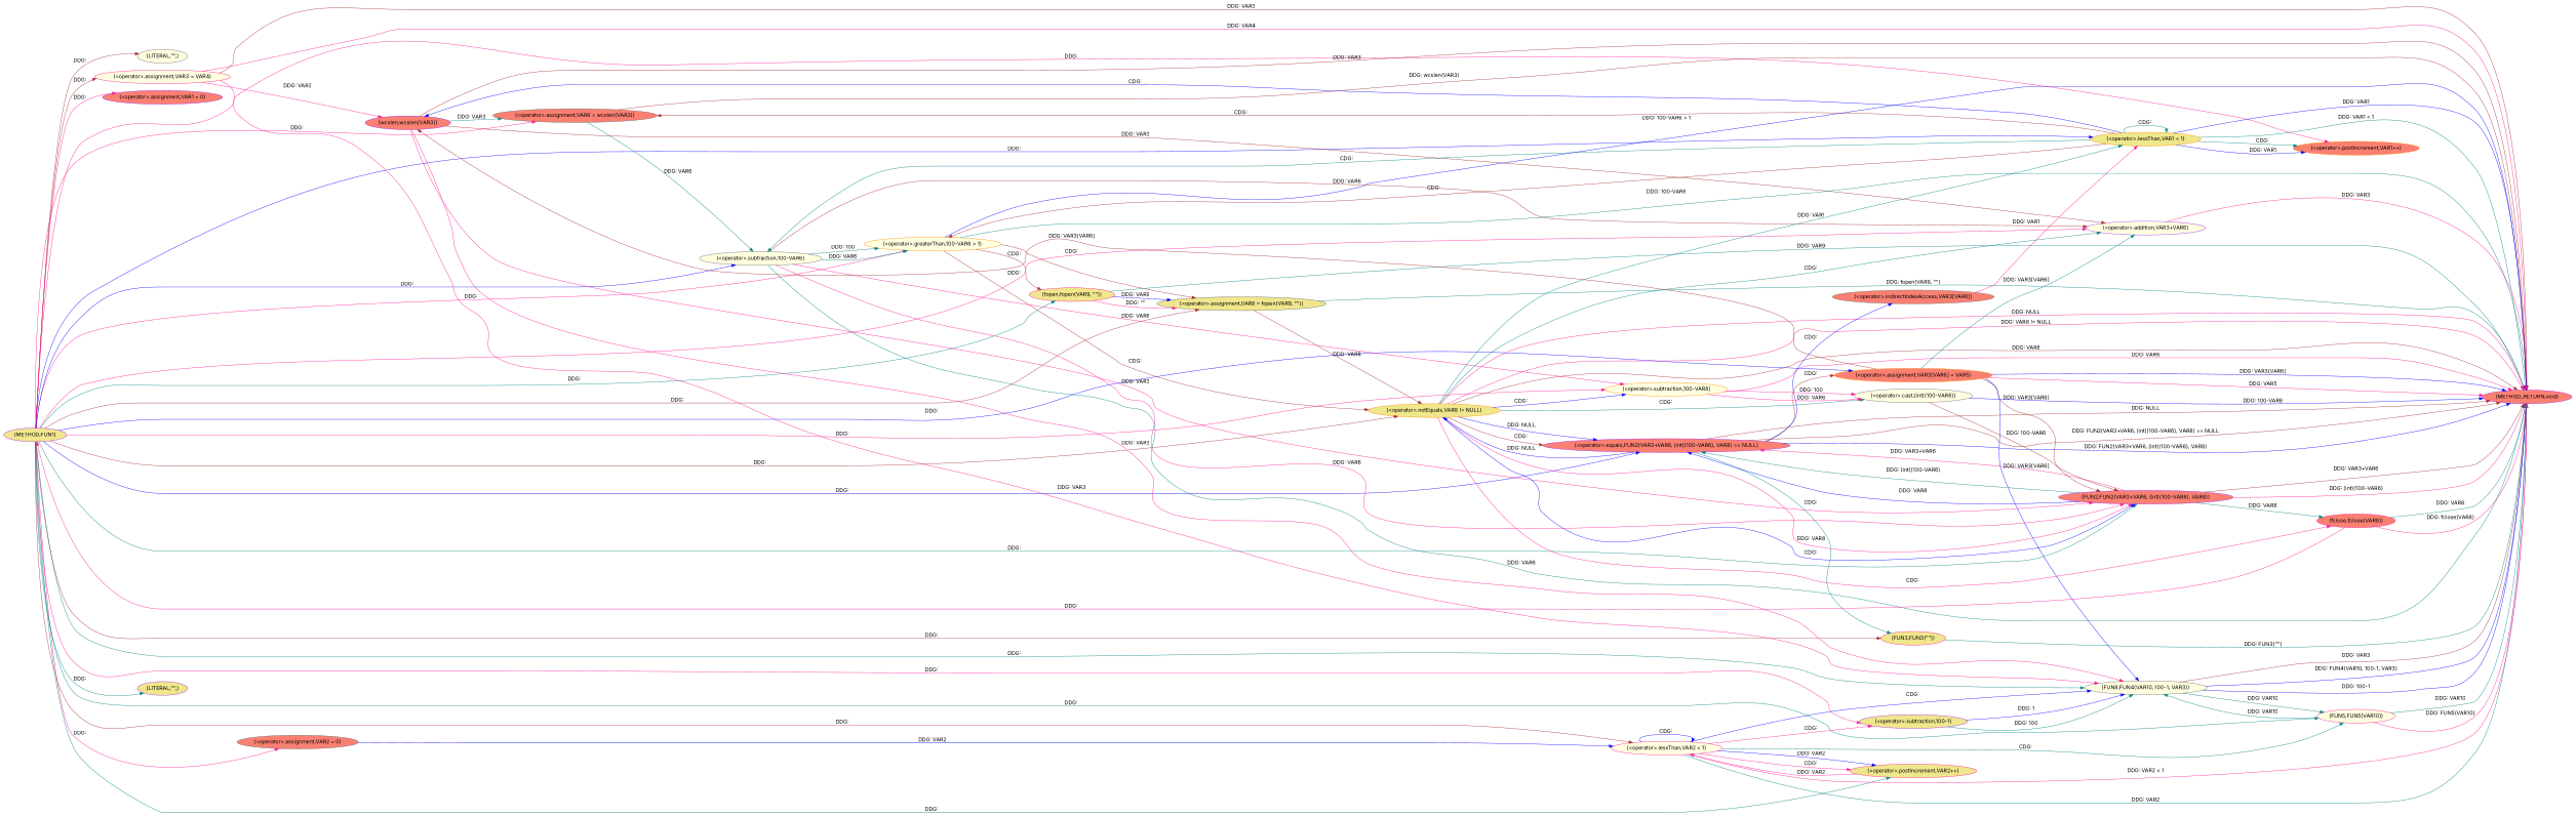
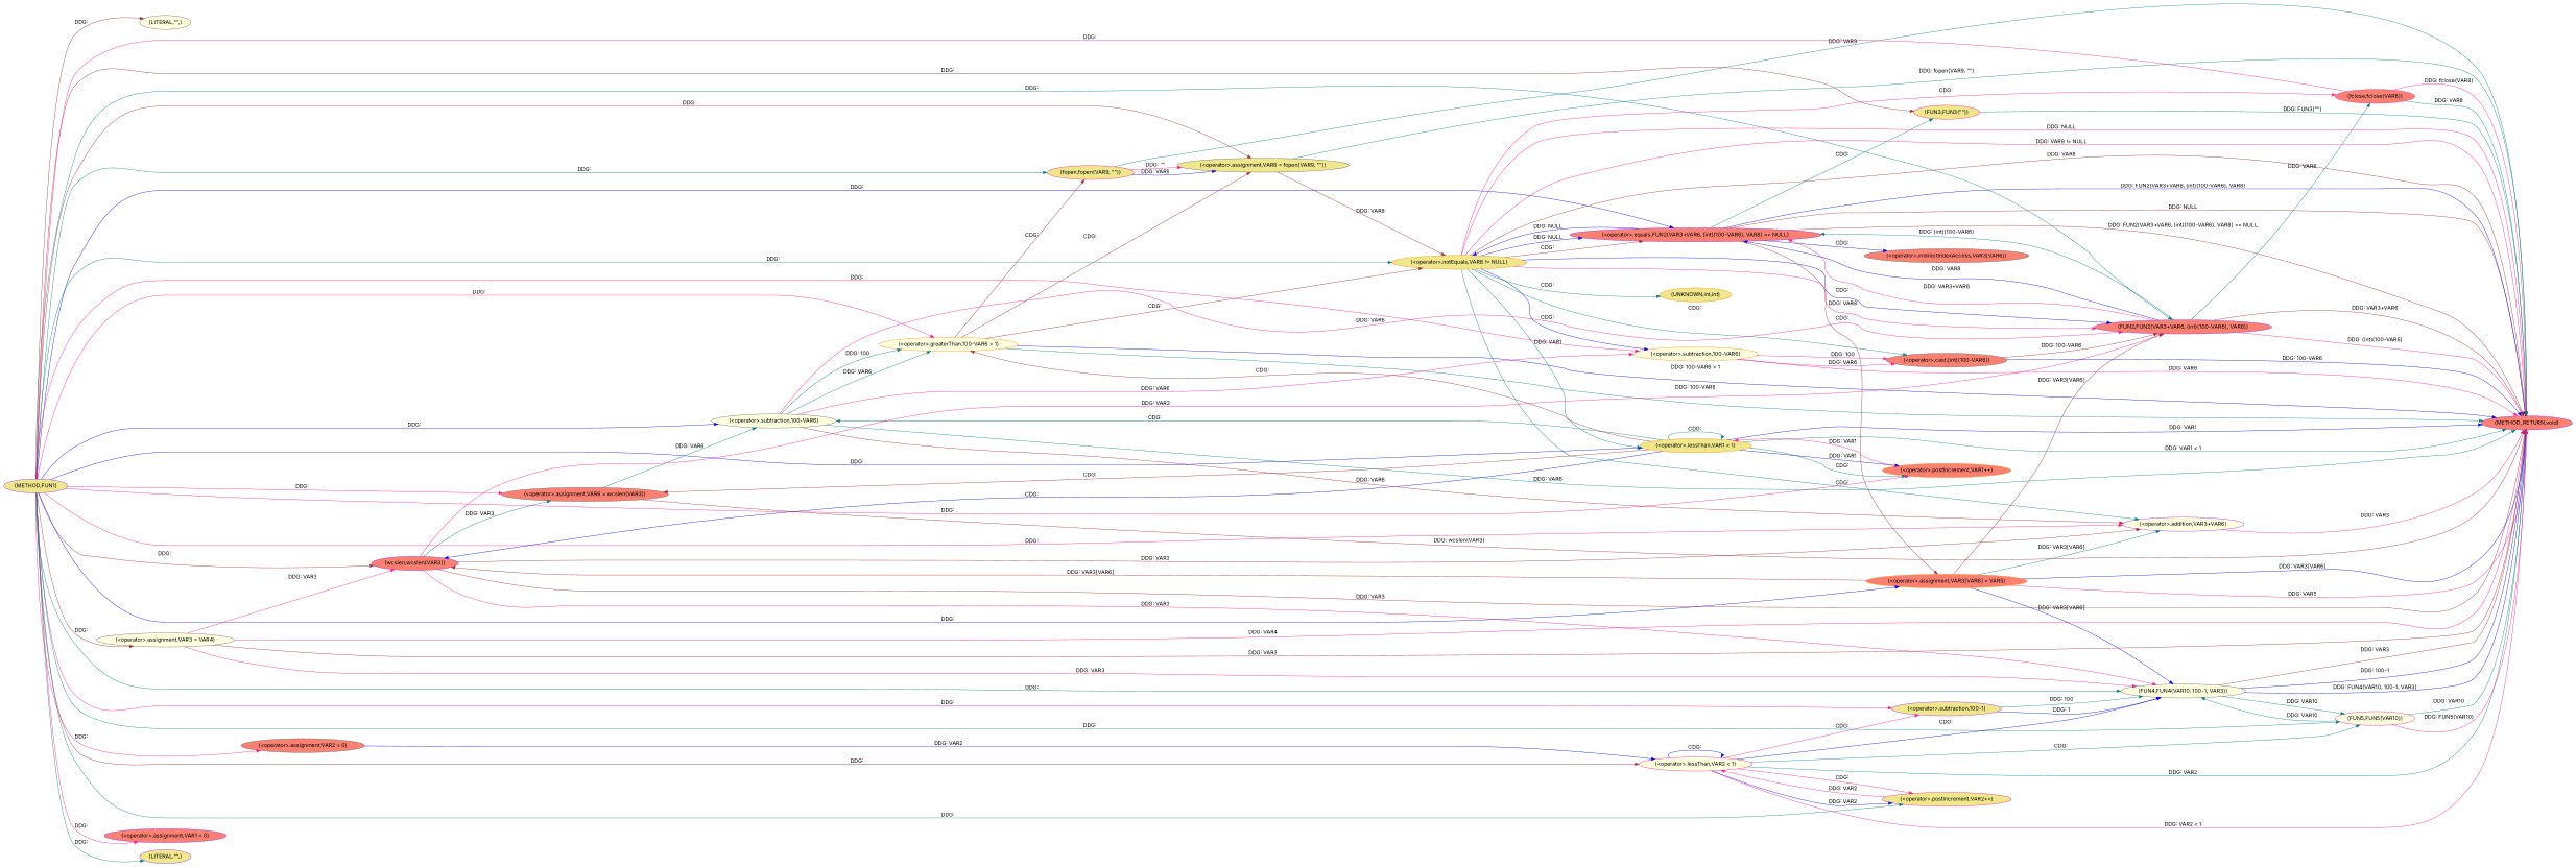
  digraph {
    fontname=Inter
    rankdir=LR
    node [color=purple fillcolor=salmon fontname=Inter style=filled]
    edge [color=deeppink fontname=Inter]
    n1 [fillcolor=khaki label="(METHOD,FUN1)"]
    n2 [color=gray40 fillcolor=lightyellow label="(LITERAL,\"\",)"]
-   n3 [color=deeppink fillcolor=lightyellow label="(<operator>.assignment,VAR3 = VAR4)"]
+   n3 [color=gray40 fillcolor=lightyellow label="(<operator>.assignment,VAR3 = VAR4)"]
    n4 [label="(<operator>.assignment,VAR1 = 0)"]
    n5 [color=darkorange fillcolor=khaki label="(<operator>.lessThan,VAR1 < 1)"]
    n6 [color=darkorange label="(<operator>.postIncrement,VAR1++)"]
    n7 [color=gray40 label="(<operator>.assignment,VAR6 = wcslen(VAR3))"]
    n8 [label="(wcslen,wcslen(VAR3))"]
    n9 [color=darkorange fillcolor=lightyellow label="(<operator>.greaterThan,100-VAR6 > 1)"]
    n10 [color=gray40 fillcolor=lightyellow label="(<operator>.subtraction,100-VAR6)"]
    n11 [color=gray40 fillcolor=khaki label="(<operator>.assignment,VAR8 = fopen(VAR9, \"\"))"]
    n12 [color=deeppink fillcolor=khaki label="(fopen,fopen(VAR9, \"\"))"]
    n13 [color=darkorange fillcolor=khaki label="(<operator>.notEquals,VAR8 != NULL)"]
    n14 [label="(<operator>.equals,FUN2(VAR3+VAR6, (int)(100-VAR6), VAR8) == NULL)"]
    n15 [label="(FUN2,FUN2(VAR3+VAR6, (int)(100-VAR6), VAR8))"]
    n16 [fillcolor=lightyellow label="(<operator>.addition,VAR3+VAR6)"]
    n17 [color=darkorange fillcolor=lightyellow label="(<operator>.subtraction,100-VAR6)"]
    n18 [color=deeppink fillcolor=khaki label="(FUN3,FUN3(\"\"))"]
    n19 [color=darkorange label="(<operator>.assignment,VAR3[VAR6] = VAR5)"]
    n20 [color=gray40 label="(<operator>.assignment,VAR2 = 0)"]
    n21 [color=deeppink fillcolor=lightyellow label="(<operator>.lessThan,VAR2 < 1)"]
    n22 [color=deeppink fillcolor=khaki label="(<operator>.postIncrement,VAR2++)"]
    n23 [fillcolor=khaki label="(LITERAL,\"\",)"]
-   n24 [color=gray40 fillcolor=lightyellow label="(FUN8,FUN4(VAR10, 100-1, VAR3))"]
+   n24 [color=gray40 fillcolor=lightyellow label="(FUN4,FUN4(VAR10, 100-1, VAR3))"]
    n25 [fillcolor=khaki label="(<operator>.subtraction,100-1)"]
    n26 [color=deeppink fillcolor=lightyellow label="(FUN5,FUN5(VAR10))"]
    n27 [label="(METHOD_RETURN,void)"]
    n28 [color=deeppink label="(fclose,fclose(VAR8))"]
-   n29 [color=gray40 fillcolor=lightyellow label="(<operator>.cast,(int)(100-VAR6))"]
+   n29 [color=gray40 label="(<operator>.cast,(int)(100-VAR6))"]
+   n30 [color=darkorange fillcolor=khaki label="(UNKNOWN,int,int)"]
    n31 [color=gray40 label="(<operator>.indirectIndexAccess,VAR3[VAR6])"]
    n1 -> n2 [color=brown label="DDG: "]
    n1 -> n3 [color=brown label="DDG: "]
    n1 -> n4 [label="DDG: "]
    n1 -> n5 [color=blue label="DDG: "]
    n1 -> n6 [label="DDG: "]
    n1 -> n7 [label="DDG: "]
+   n1 -> n8 [color=brown label="DDG: "]
    n1 -> n9 [label="DDG: "]
    n1 -> n10 [color=blue label="DDG: "]
    n1 -> n11 [color=brown label="DDG: "]
    n1 -> n12 [color=teal label="DDG: "]
-   n1 -> n13 [color=brown label="DDG: "]
+   n1 -> n13 [color=teal label="DDG: "]
    n1 -> n14 [color=blue label="DDG: "]
    n1 -> n15 [color=teal label="DDG: "]
    n1 -> n16 [label="DDG: "]
    n1 -> n17 [label="DDG: "]
    n1 -> n18 [color=brown label="DDG: "]
    n1 -> n19 [color=blue label="DDG: "]
    n1 -> n20 [label="DDG: "]
    n1 -> n21 [color=brown label="DDG: "]
    n1 -> n22 [color=teal label="DDG: "]
    n1 -> n23 [color=teal label="DDG: "]
    n1 -> n24 [color=teal label="DDG: "]
    n1 -> n25 [label="DDG: "]
    n1 -> n26 [color=teal label="DDG: "]
    n3 -> n8 [label="DDG: VAR3"]
    n3 -> n24 [label="DDG: VAR3"]
    n3 -> n27 [label="DDG: VAR4"]
    n3 -> n27 [color=brown label="DDG: VAR3"]
    n5 -> n5 [color=teal label="CDG: "]
    n5 -> n6 [color=blue label="DDG: VAR1"]
    n5 -> n6 [color=teal label="CDG: "]
    n5 -> n7 [color=brown label="CDG: "]
    n5 -> n8 [color=blue label="CDG: "]
    n5 -> n9 [color=brown label="CDG: "]
    n5 -> n10 [color=teal label="CDG: "]
    n5 -> n27 [color=blue label="DDG: VAR1"]
    n5 -> n27 [color=teal label="DDG: VAR1 < 1"]
-   n31 -> n5 [label="DDG: VAR1"]
+   n6 -> n5 [label="DDG: VAR1"]
    n7 -> n10 [color=teal label="DDG: VAR6"]
    n7 -> n27 [color=brown label="DDG: wcslen(VAR3)"]
    n8 -> n7 [color=teal label="DDG: VAR3"]
-   n8 -> n15 [label="DDG: VAR3"]
+   n8 -> n15 [label="DDG: VAR2"]
    n8 -> n16 [color=brown label="DDG: VAR3"]
    n8 -> n24 [label="DDG: VAR3"]
    n8 -> n27 [color=brown label="DDG: VAR3"]
    n9 -> n11 [color=brown label="CDG: "]
    n9 -> n12 [color=brown label="CDG: "]
    n9 -> n13 [color=brown label="CDG: "]
    n9 -> n27 [color=teal label="DDG: 100-VAR6"]
    n9 -> n27 [color=blue label="DDG: 100-VAR6 > 1"]
    n10 -> n9 [color=teal label="DDG: 100"]
    n10 -> n9 [color=teal label="DDG: VAR6"]
    n10 -> n15 [label="DDG: VAR6"]
    n10 -> n16 [color=brown label="DDG: VAR6"]
    n10 -> n17 [label="DDG: VAR6"]
    n10 -> n27 [color=teal label="DDG: VAR6"]
    n11 -> n13 [color=brown label="DDG: VAR8"]
    n11 -> n27 [color=teal label="DDG: fopen(VAR9, \"\")"]
    n12 -> n11 [color=blue label="DDG: VAR9"]
    n12 -> n11 [label="DDG: \"\""]
    n12 -> n27 [color=teal label="DDG: VAR9"]
    n13 -> n5 [color=teal label="DDG: VAR1"]
    n13 -> n14 [color=blue label="DDG: NULL"]
    n13 -> n14 [color=brown label="CDG: "]
    n13 -> n15 [label="DDG: VAR8"]
    n13 -> n15 [color=blue label="CDG: "]
    n13 -> n16 [color=teal label="CDG: "]
    n13 -> n17 [color=blue label="CDG: "]
    n13 -> n27 [label="DDG: NULL"]
    n13 -> n27 [label="DDG: VAR8 != NULL"]
    n13 -> n27 [color=brown label="DDG: VAR8"]
    n13 -> n28 [label="CDG: "]
    n13 -> n29 [color=teal label="CDG: "]
+   n13 -> n30 [color=teal label="CDG: "]
    n14 -> n13 [color=blue label="DDG: NULL"]
    n14 -> n18 [color=teal label="CDG: "]
    n14 -> n19 [color=brown label="CDG: "]
    n14 -> n27 [color=brown label="DDG: NULL"]
    n14 -> n27 [color=brown label="DDG: FUN2(VAR3+VAR6, (int)(100-VAR6), VAR8) == NULL"]
    n14 -> n27 [color=blue label="DDG: FUN2(VAR3+VAR6, (int)(100-VAR6), VAR8)"]
    n14 -> n31 [color=blue label="CDG: "]
    n15 -> n14 [label="DDG: VAR3+VAR6"]
    n15 -> n14 [color=teal label="DDG: (int)(100-VAR6)"]
    n15 -> n14 [color=blue label="DDG: VAR8"]
    n15 -> n27 [label="DDG: (int)(100-VAR6)"]
    n15 -> n27 [color=brown label="DDG: VAR3+VAR6"]
    n15 -> n28 [color=teal label="DDG: VAR8"]
    n16 -> n27 [label="DDG: VAR3"]
    n17 -> n27 [label="DDG: VAR6"]
    n17 -> n29 [label="DDG: 100"]
    n17 -> n29 [label="DDG: VAR6"]
    n18 -> n27 [color=teal label="DDG: FUN3(\"\")"]
    n19 -> n8 [color=brown label="DDG: VAR3[VAR6]"]
    n19 -> n15 [color=brown label="DDG: VAR3[VAR6]"]
    n19 -> n16 [color=teal label="DDG: VAR3[VAR6]"]
    n19 -> n24 [color=blue label="DDG: VAR3[VAR6]"]
    n19 -> n27 [color=blue label="DDG: VAR3[VAR6]"]
    n19 -> n27 [label="DDG: VAR5"]
    n20 -> n21 [color=blue label="DDG: VAR2"]
    n21 -> n21 [color=blue label="CDG: "]
    n21 -> n22 [color=blue label="DDG: VAR2"]
    n21 -> n22 [label="CDG: "]
    n21 -> n24 [color=blue label="CDG: "]
    n21 -> n25 [label="CDG: "]
    n21 -> n26 [color=teal label="CDG: "]
    n21 -> n27 [label="DDG: VAR2 < 1"]
    n21 -> n27 [color=teal label="DDG: VAR2"]
    n22 -> n21 [label="DDG: VAR2"]
    n24 -> n26 [color=teal label="DDG: VAR10"]
    n24 -> n27 [color=blue label="DDG: FUN4(VAR10, 100-1, VAR3)"]
    n24 -> n27 [color=blue label="DDG: 100-1"]
    n24 -> n27 [color=brown label="DDG: VAR3"]
    n25 -> n24 [color=teal label="DDG: 100"]
    n25 -> n24 [color=blue label="DDG: 1"]
    n26 -> n24 [color=teal label="DDG: VAR10"]
    n26 -> n27 [color=teal label="DDG: VAR10"]
    n26 -> n27 [label="DDG: FUN5(VAR10)"]
    n28 -> n1 [label="DDG: "]
    n28 -> n27 [label="DDG: fclose(VAR8)"]
    n28 -> n27 [color=teal label="DDG: VAR8"]
    n29 -> n15 [color=brown label="DDG: 100-VAR6"]
    n29 -> n27 [color=blue label="DDG: 100-VAR6"]
  }
